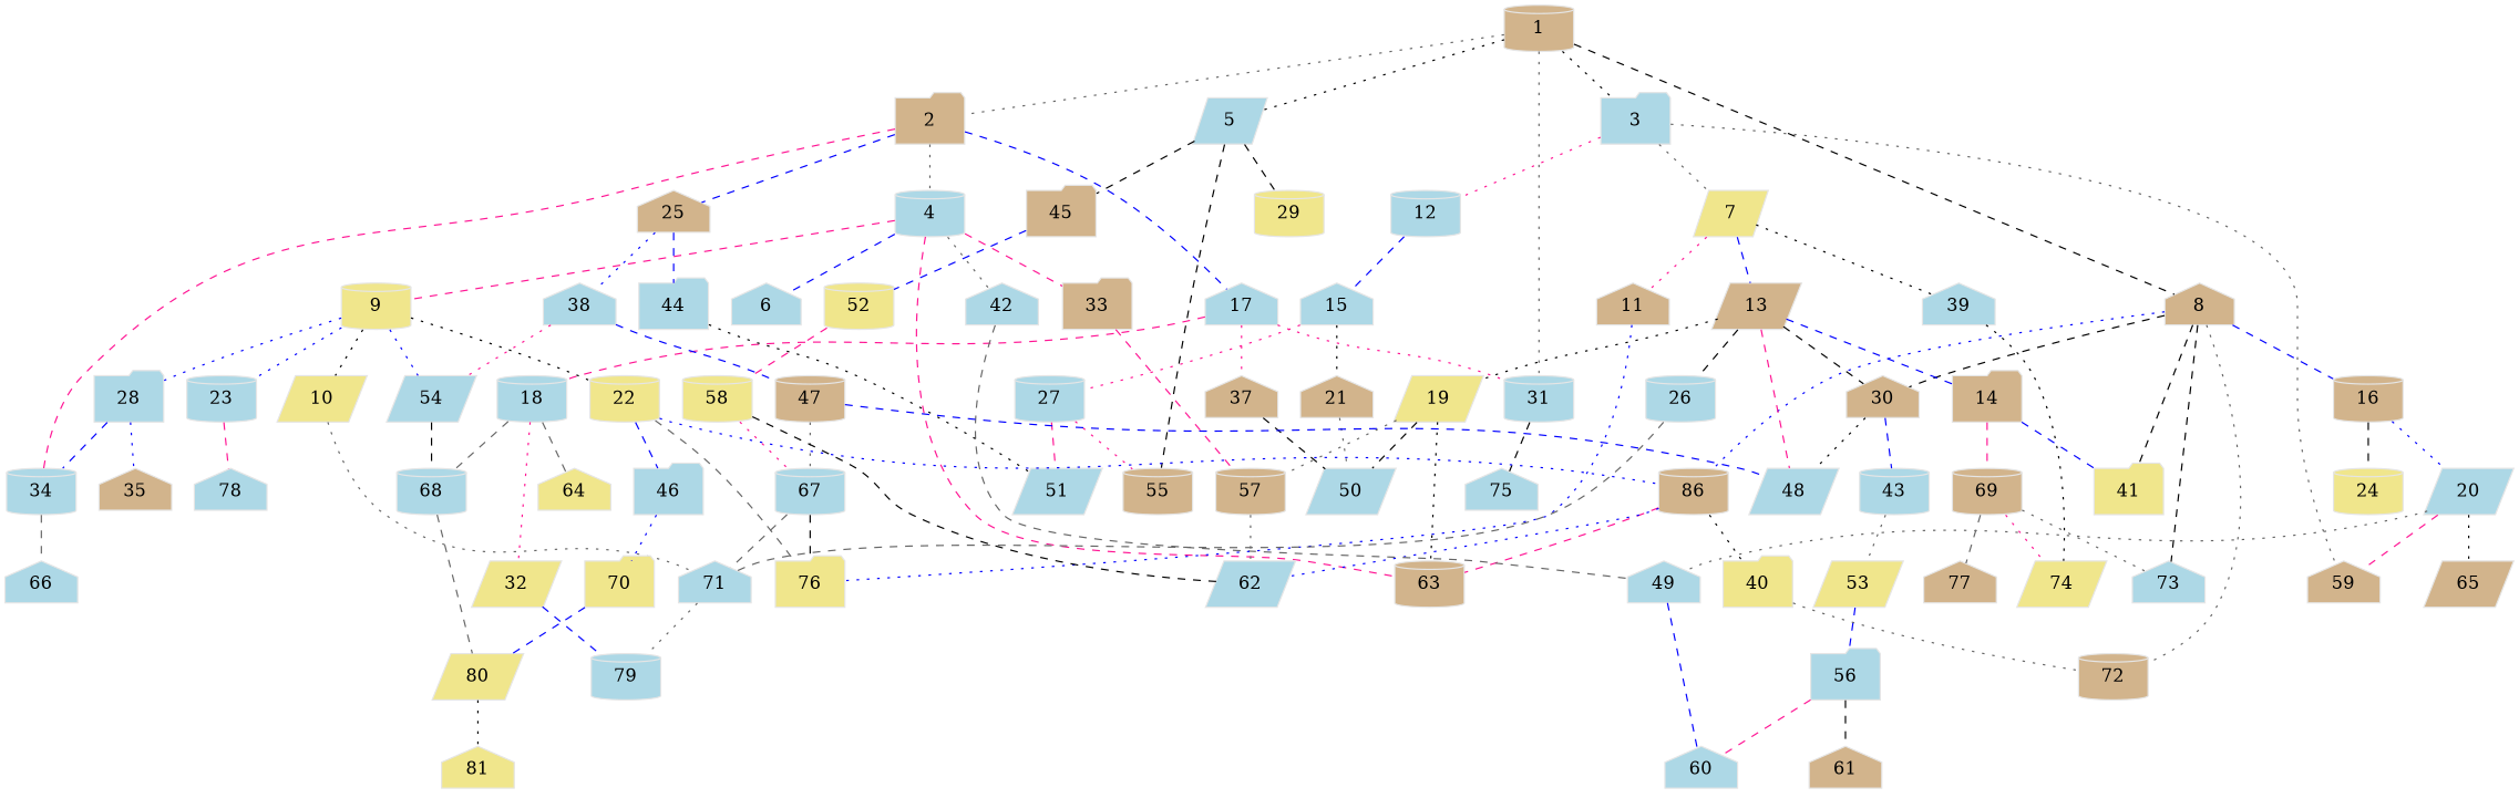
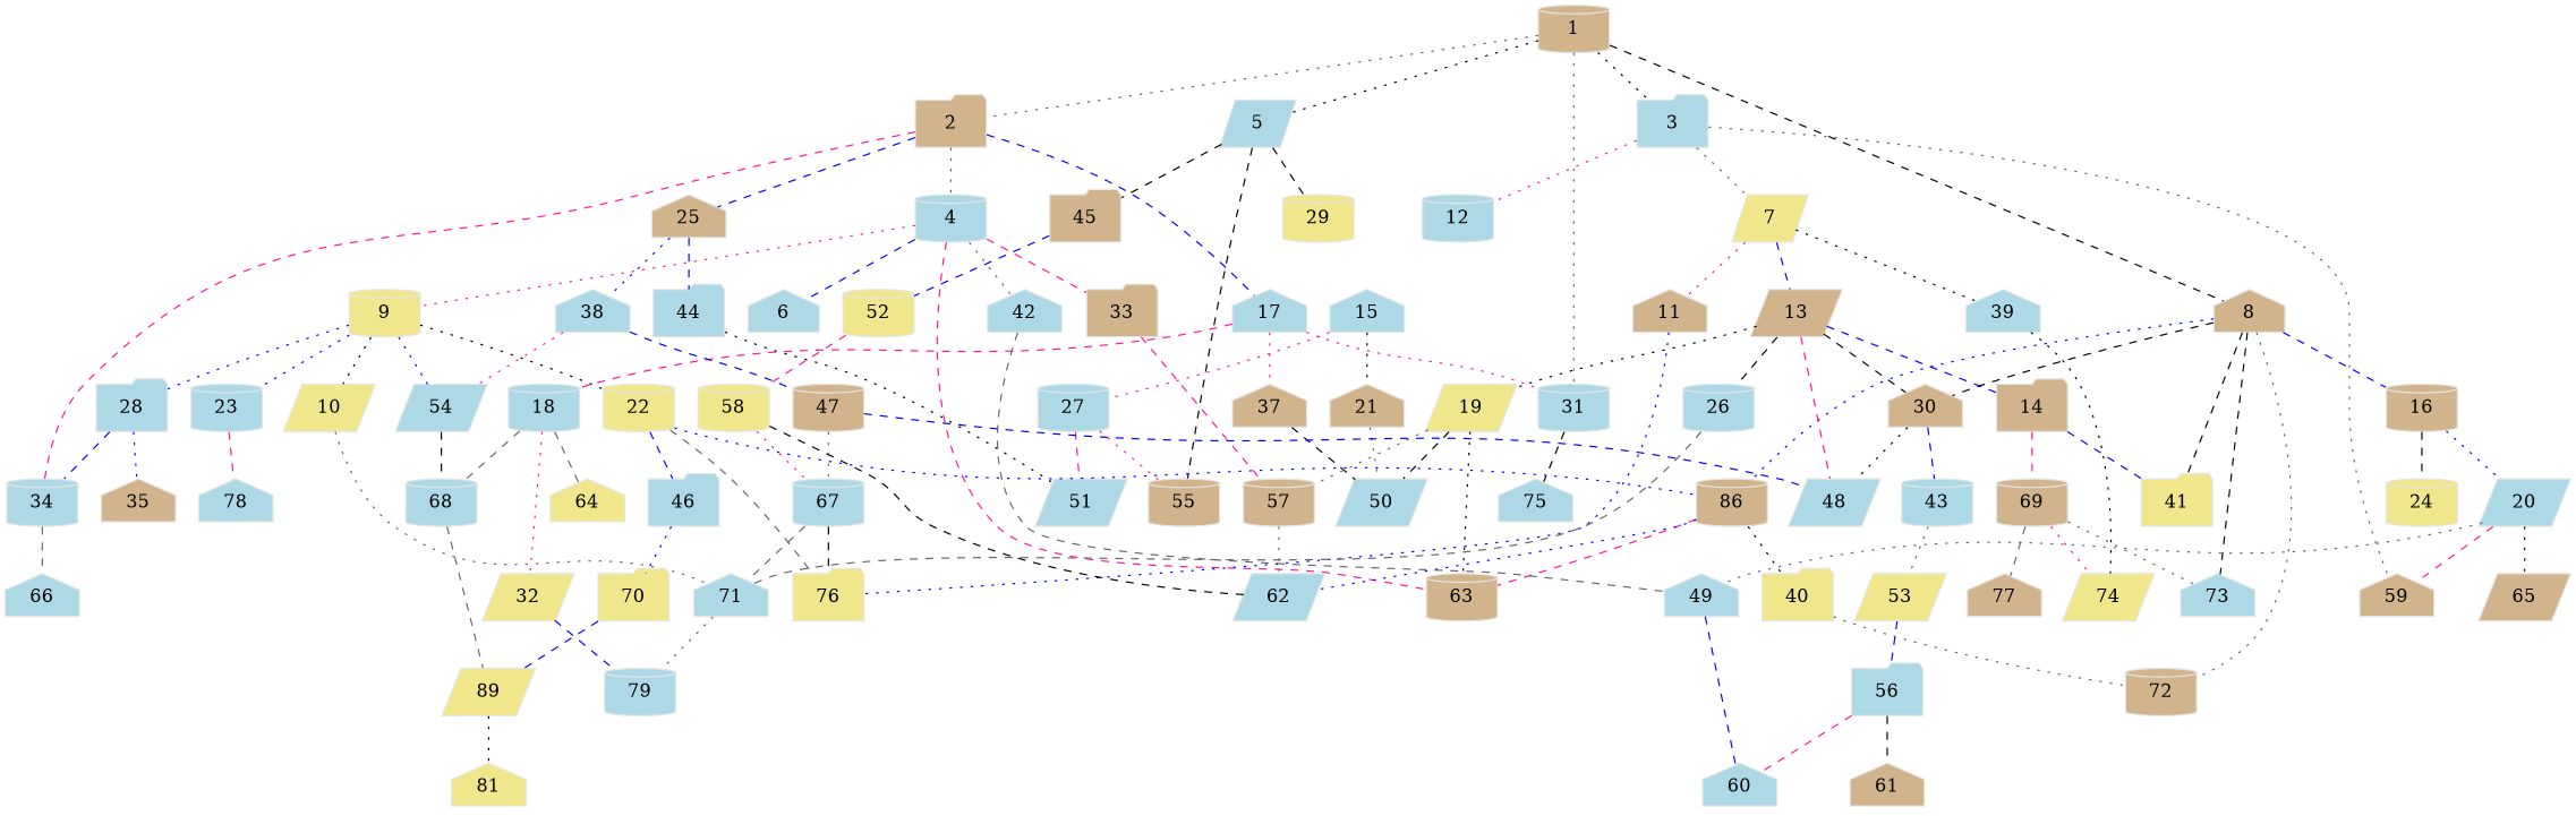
  graph {
    node [color=gray90 fillcolor=lightblue shape=cylinder style=filled]
    edge [color=black style=dashed]
    1 [fillcolor=tan]
    2 [fillcolor=tan shape=folder]
    3 [shape=folder]
    5 [shape=parallelogram]
    8 [fillcolor=tan shape=house]
    31
    4
    17 [shape=house]
    25 [fillcolor=tan shape=house]
    34
    7 [fillcolor=khaki shape=parallelogram]
    12
    59 [fillcolor=tan shape=house]
    29 [fillcolor=khaki]
    45 [fillcolor=tan shape=folder]
    55 [fillcolor=tan]
    16 [fillcolor=tan]
    30 [fillcolor=tan shape=house]
    n19 [fillcolor=tan label=86]
    41 [fillcolor=khaki shape=folder]
    72 [fillcolor=tan]
    73 [shape=house]
    75 [shape=house]
    6 [shape=house]
    9 [fillcolor=khaki]
    33 [fillcolor=tan shape=folder]
    42 [shape=house]
    63 [fillcolor=tan]
    18
    37 [fillcolor=tan shape=house]
    38 [shape=house]
    44 [shape=folder]
    66 [shape=house]
    11 [fillcolor=tan shape=house]
    13 [fillcolor=tan shape=parallelogram]
    39 [shape=house]
    15 [shape=house]
    10 [fillcolor=khaki shape=parallelogram]
    22 [fillcolor=khaki]
    23
    28 [shape=folder]
    54 [shape=parallelogram]
    57 [fillcolor=tan]
    49 [shape=house]
    52 [fillcolor=khaki]
    76 [fillcolor=khaki shape=folder]
    14 [fillcolor=tan shape=folder]
    19 [fillcolor=khaki shape=parallelogram]
    26
    48 [shape=parallelogram]
    74 [fillcolor=khaki shape=parallelogram]
    20 [shape=parallelogram]
    24 [fillcolor=khaki]
    43
    40 [fillcolor=khaki shape=folder]
    62 [shape=parallelogram]
    71 [shape=house]
    46 [shape=folder]
    78 [shape=house]
    35 [fillcolor=tan shape=house]
    68
    79
    21 [fillcolor=tan shape=house]
    27
    69 [fillcolor=tan]
    50 [shape=parallelogram]
    77 [fillcolor=tan shape=house]
    51 [shape=parallelogram]
    65 [fillcolor=tan shape=parallelogram]
    32 [fillcolor=khaki shape=parallelogram]
    64 [fillcolor=khaki shape=house]
-   80 [fillcolor=khaki shape=parallelogram]
+   80 [fillcolor=khaki shape=parallelogram label=89]
    60 [shape=house]
    70 [fillcolor=khaki shape=folder]
    47 [fillcolor=tan]
    53 [fillcolor=khaki shape=parallelogram]
    67
    56 [shape=folder]
    58 [fillcolor=khaki]
    61 [fillcolor=tan shape=house]
    81 [fillcolor=khaki shape=house]
    1 -- 2 [color=gray40 style=dotted]
    1 -- 3 [style=dotted]
    1 -- 5 [style=dotted]
    1 -- 8
    1 -- 31 [color=gray40 style=dotted]
    2 -- 4 [color=gray40 style=dotted]
    2 -- 17 [color=blue]
    2 -- 25 [color=blue]
    2 -- 34 [color=deeppink]
    3 -- 7 [color=gray40 style=dotted]
    3 -- 12 [color=deeppink style=dotted]
    3 -- 59 [color=gray40 style=dotted]
    5 -- 29
    5 -- 45
    5 -- 55
    8 -- 16 [color=blue]
    8 -- 30
    8 -- n19 [color=blue style=dotted]
    8 -- 41
    8 -- 72 [color=gray40 style=dotted]
    8 -- 73
    31 -- 75
    4 -- 6 [color=blue]
-   4 -- 9 [color=deeppink]
+   4 -- 9 [color=deeppink style=dotted]
    4 -- 33 [color=deeppink]
    4 -- 42 [color=gray40 style=dotted]
    4 -- 63 [color=deeppink]
    17 -- 31 [color=deeppink style=dotted]
    17 -- 18 [color=deeppink]
    17 -- 37 [color=deeppink style=dotted]
    25 -- 38 [color=blue style=dotted]
    25 -- 44 [color=blue]
    34 -- 66 [color=gray40]
    7 -- 11 [color=deeppink style=dotted]
    7 -- 13 [color=blue]
    7 -- 39 [style=dotted]
-   12 -- 15 [color=blue]
    45 -- 52 [color=blue]
    16 -- 20 [color=blue style=dotted]
    16 -- 24
    30 -- 48 [style=dotted]
    30 -- 43 [color=blue]
    n19 -- 63 [color=deeppink]
    n19 -- 40 [style=dotted]
    n19 -- 62 [color=blue style=dotted]
    9 -- 10 [style=dotted]
    9 -- 22 [style=dotted]
    9 -- 23 [color=blue style=dotted]
    9 -- 28 [color=blue style=dotted]
    9 -- 54 [color=blue style=dotted]
    33 -- 57 [color=deeppink]
    42 -- 49 [color=gray40]
    18 -- 68 [color=gray40]
    18 -- 32 [color=deeppink style=dotted]
    18 -- 64 [color=gray40]
    37 -- 50
    38 -- 54 [color=deeppink style=dotted]
    38 -- 47 [color=blue]
    44 -- 51 [style=dotted]
    11 -- 76 [color=blue style=dotted]
    13 -- 30
    13 -- 14 [color=blue]
    13 -- 19 [style=dotted]
    13 -- 26
    13 -- 48 [color=deeppink]
    39 -- 74 [style=dotted]
    15 -- 21 [style=dotted]
    15 -- 27 [color=deeppink style=dotted]
    10 -- 71 [color=gray40 style=dotted]
    22 -- n19 [color=blue style=dotted]
    22 -- 76 [color=gray40]
    22 -- 46 [color=blue]
    23 -- 78 [color=deeppink]
    28 -- 34 [color=blue]
    28 -- 35 [color=blue style=dotted]
    54 -- 68
    57 -- 62 [color=gray40 style=dotted]
    49 -- 60 [color=blue]
    52 -- 58 [color=deeppink]
    14 -- 41 [color=blue]
    14 -- 69 [color=deeppink]
    19 -- 63 [style=dotted]
    19 -- 57 [color=gray40 style=dotted]
    19 -- 50
    26 -- 71 [color=gray40]
    20 -- 59 [color=deeppink]
    20 -- 49 [color=gray40 style=dotted]
    20 -- 65 [style=dotted]
    43 -- 53 [color=gray40 style=dotted]
    40 -- 72 [color=gray40 style=dotted]
    71 -- 79 [color=gray40 style=dotted]
    46 -- 70 [color=blue style=dotted]
    68 -- 80 [color=gray40]
    21 -- 50 [color=gray40 style=dotted]
    27 -- 55 [color=deeppink style=dotted]
    27 -- 51 [color=deeppink]
    69 -- 73 [color=gray40 style=dotted]
    69 -- 74 [color=deeppink style=dotted]
    69 -- 77 [color=gray40]
    32 -- 79 [color=blue]
    80 -- 81 [style=dotted]
    70 -- 80 [color=blue]
    47 -- 48 [color=blue]
    47 -- 67 [color=gray40 style=dotted]
    53 -- 56 [color=blue]
    67 -- 76
    67 -- 71 [color=gray40]
    56 -- 60 [color=deeppink]
    56 -- 61
    58 -- 62
    58 -- 67 [color=deeppink style=dotted]
  }
